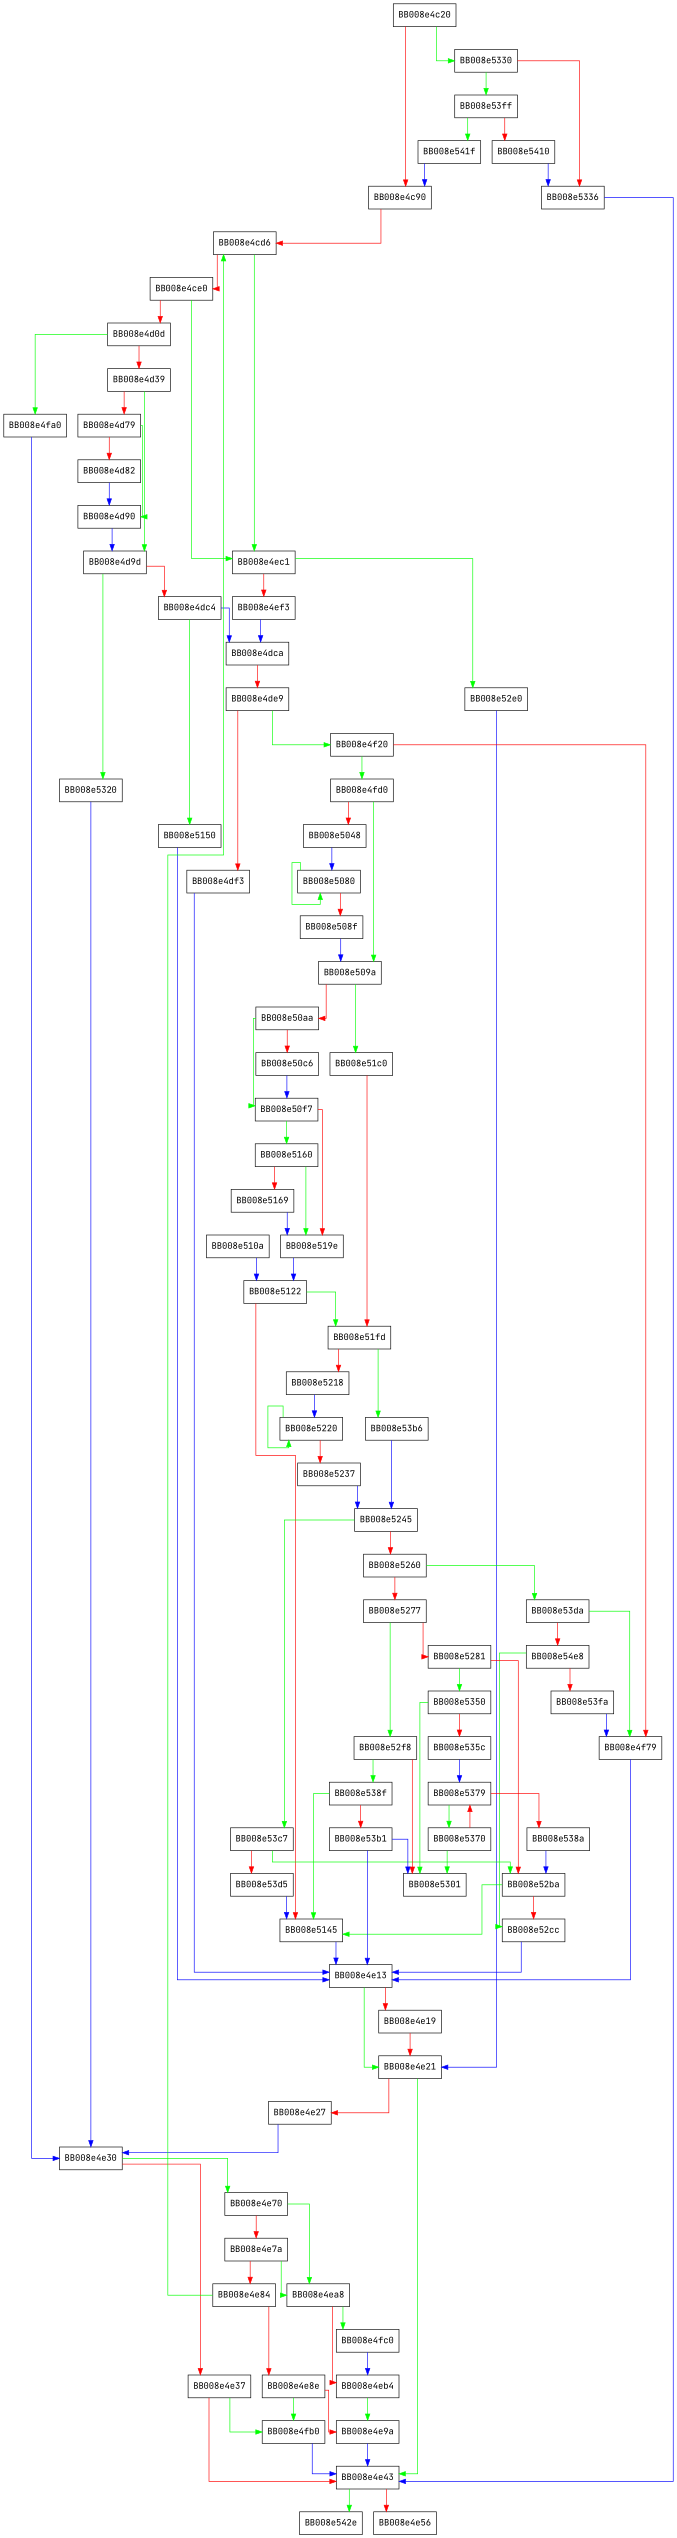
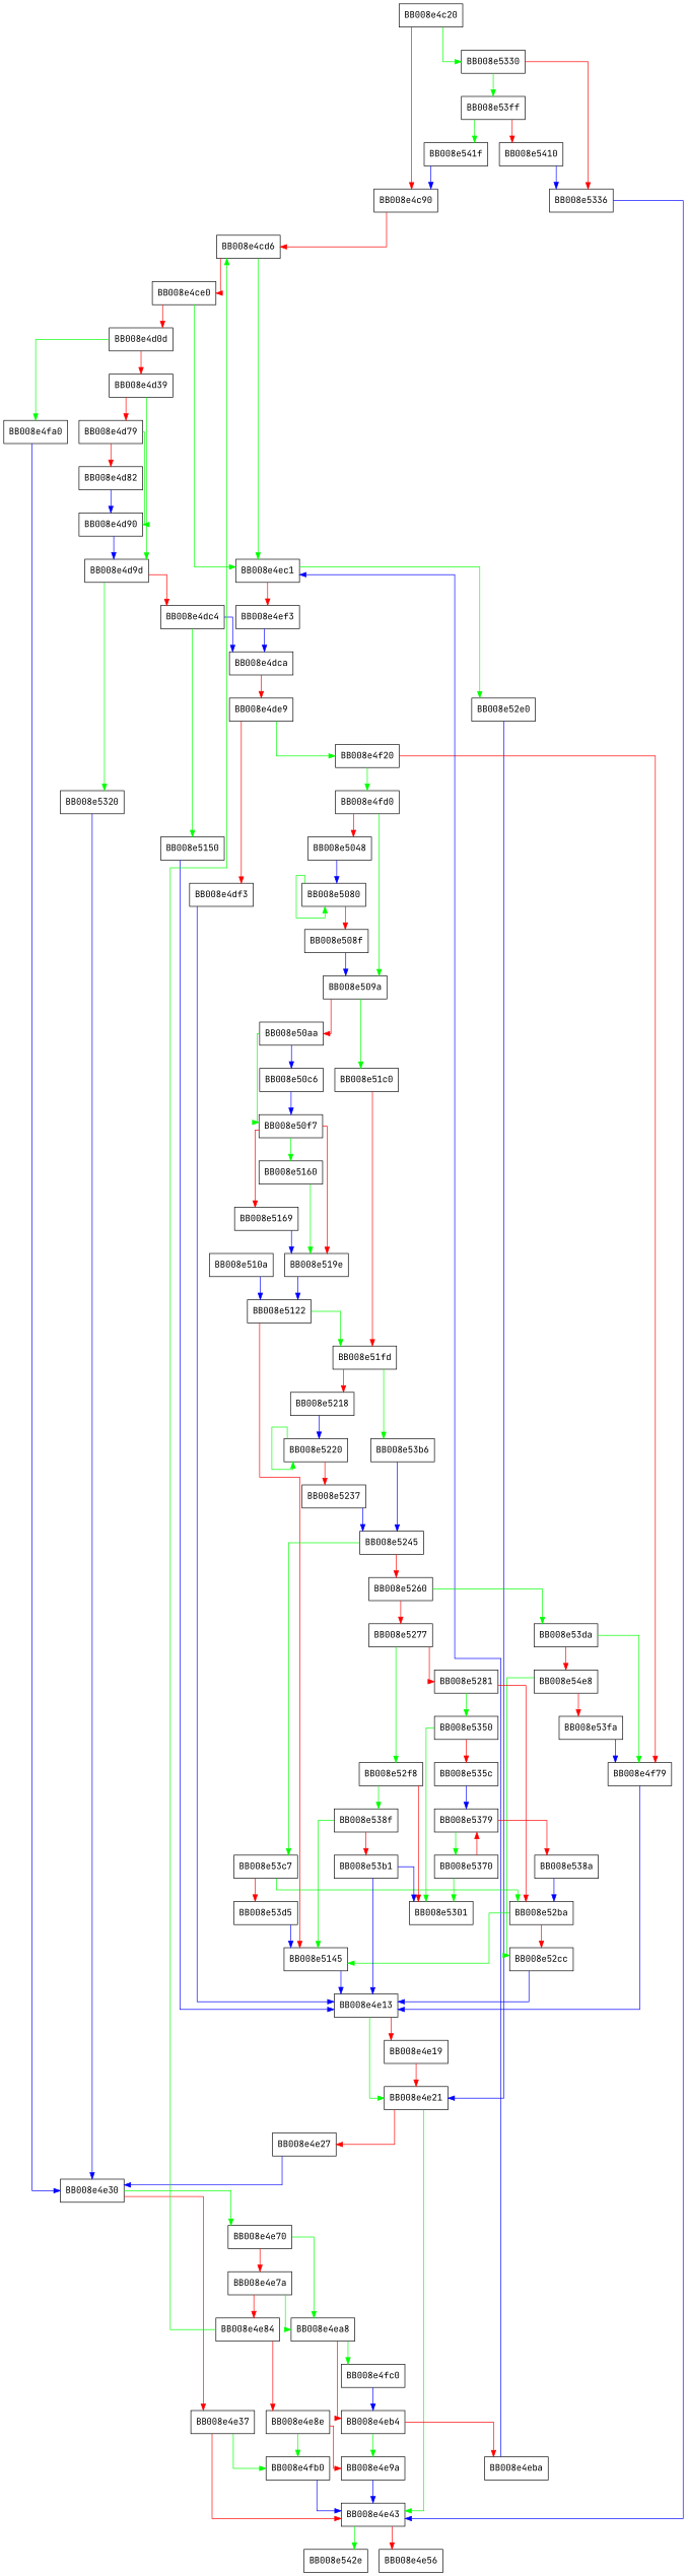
  digraph {
    fontname="JetBrains Mono"
    splines=ortho
    node [fontname="JetBrains Mono" shape=box]
    edge [color=red fontname="JetBrains Mono"]
    BB008e4c20
    BB008e5330
    BB008e4c90
    BB008e53ff
    BB008e5336
    BB008e4cd6
    BB008e541f
    BB008e5410
    BB008e4e43
    BB008e4ec1
    BB008e4ce0
    BB008e52e0
    BB008e4ef3
    BB008e4d0d
    BB008e4e21
    BB008e4dca
    BB008e4fa0
    BB008e4d39
    BB008e4e30
    BB008e4d9d
    BB008e4d79
    BB008e4e70
    BB008e4e37
    BB008e5320
    BB008e4dc4
    BB008e4d90
    BB008e4d82
    BB008e5150
    BB008e4de9
    BB008e4e13
    BB008e4f20
    BB008e4df3
    BB008e4e19
    BB008e4fd0
    BB008e4f79
    BB008e509a
    BB008e5048
    BB008e4e27
    BB008e542e
    BB008e4e56
    BB008e4ea8
    BB008e4e7a
    BB008e4fb0
    BB008e4fc0
    BB008e4eb4
    BB008e4e84
    BB008e4e9a
+   BB008e4eba
    BB008e4e8e
    BB008e51c0
    BB008e50aa
    BB008e5080
    BB008e51fd
    BB008e50f7
    BB008e50c6
    BB008e508f
    BB008e53b6
    BB008e5218
    BB008e5160
    BB008e519e
    BB008e5169
    BB008e510a
    BB008e5122
    BB008e5145
    BB008e5245
    BB008e5220
    BB008e53c7
    BB008e5260
    BB008e5237
    BB008e52ba
    BB008e53d5
    BB008e53da
    BB008e5277
    BB008e52cc
    n75 [label=BB008e54e8]
    BB008e52f8
    BB008e5281
    BB008e53fa
    BB008e538f
    BB008e5301
    BB008e5350
    BB008e53b1
    BB008e535c
    BB008e5379
    BB008e5370
    BB008e538a
    BB008e4c20 -> BB008e5330 [color=green]
    BB008e4c20 -> BB008e4c90
    BB008e5330 -> BB008e53ff [color=green]
    BB008e5330 -> BB008e5336
    BB008e4c90 -> BB008e4cd6
    BB008e53ff -> BB008e541f [color=green]
    BB008e53ff -> BB008e5410
    BB008e5336 -> BB008e4e43 [color=blue]
    BB008e4cd6 -> BB008e4ec1 [color=green]
    BB008e4cd6 -> BB008e4ce0
    BB008e541f -> BB008e4c90 [color=blue]
    BB008e5410 -> BB008e5336 [color=blue]
    BB008e4e43 -> BB008e542e [color=green]
    BB008e4e43 -> BB008e4e56
    BB008e4ec1 -> BB008e52e0 [color=green]
    BB008e4ec1 -> BB008e4ef3
    BB008e4ce0 -> BB008e4ec1 [color=green]
    BB008e4ce0 -> BB008e4d0d
    BB008e52e0 -> BB008e4e21 [color=blue]
    BB008e4ef3 -> BB008e4dca [color=blue]
    BB008e4d0d -> BB008e4fa0 [color=green]
    BB008e4d0d -> BB008e4d39
    BB008e4e21 -> BB008e4e43 [color=green]
    BB008e4e21 -> BB008e4e27
    BB008e4dca -> BB008e4de9
    BB008e4fa0 -> BB008e4e30 [color=blue]
    BB008e4d39 -> BB008e4d9d [color=green]
    BB008e4d39 -> BB008e4d79
    BB008e4e30 -> BB008e4e70 [color=green]
    BB008e4e30 -> BB008e4e37
    BB008e4d9d -> BB008e5320 [color=green]
    BB008e4d9d -> BB008e4dc4
    BB008e4d79 -> BB008e4d90 [color=green]
    BB008e4d79 -> BB008e4d82
    BB008e4e70 -> BB008e4ea8 [color=green]
    BB008e4e70 -> BB008e4e7a
    BB008e4e37 -> BB008e4e43
    BB008e4e37 -> BB008e4fb0 [color=green]
    BB008e5320 -> BB008e4e30 [color=blue]
    BB008e4dc4 -> BB008e4dca [color=blue]
    BB008e4dc4 -> BB008e5150 [color=green]
    BB008e4d90 -> BB008e4d9d [color=blue]
    BB008e4d82 -> BB008e4d90 [color=blue]
    BB008e5150 -> BB008e4e13 [color=blue]
    BB008e4de9 -> BB008e4f20 [color=green]
    BB008e4de9 -> BB008e4df3
    BB008e4e13 -> BB008e4e21 [color=green]
    BB008e4e13 -> BB008e4e19
    BB008e4f20 -> BB008e4fd0 [color=green]
    BB008e4f20 -> BB008e4f79
    BB008e4df3 -> BB008e4e13 [color=blue]
    BB008e4e19 -> BB008e4e21
    BB008e4fd0 -> BB008e509a [color=green]
    BB008e4fd0 -> BB008e5048
    BB008e4f79 -> BB008e4e13 [color=blue]
    BB008e509a -> BB008e51c0 [color=green]
    BB008e509a -> BB008e50aa
    BB008e5048 -> BB008e5080 [color=blue]
    BB008e4e27 -> BB008e4e30 [color=blue]
    BB008e4ea8 -> BB008e4fc0 [color=green]
    BB008e4ea8 -> BB008e4eb4
    BB008e4e7a -> BB008e4ea8 [color=green]
    BB008e4e7a -> BB008e4e84
    BB008e4fb0 -> BB008e4e43 [color=blue]
    BB008e4fc0 -> BB008e4eb4 [color=blue]
    BB008e4eb4 -> BB008e4e9a [color=green]
+   BB008e4eb4 -> BB008e4eba
    BB008e4e84 -> BB008e4cd6 [color=green]
    BB008e4e84 -> BB008e4e8e
    BB008e4e9a -> BB008e4e43 [color=blue]
+   BB008e4eba -> BB008e4ec1 [color=blue]
    BB008e4e8e -> BB008e4fb0 [color=green]
    BB008e4e8e -> BB008e4e9a
    BB008e51c0 -> BB008e51fd
    BB008e50aa -> BB008e50f7 [color=green]
-   BB008e50aa -> BB008e50c6
+   BB008e50aa -> BB008e50c6 [color=blue]
    BB008e5080 -> BB008e5080 [color=green]
    BB008e5080 -> BB008e508f
    BB008e51fd -> BB008e53b6 [color=green]
    BB008e51fd -> BB008e5218
    BB008e50f7 -> BB008e5160 [color=green]
    BB008e50f7 -> BB008e519e
    BB008e50c6 -> BB008e50f7 [color=blue]
    BB008e508f -> BB008e509a [color=blue]
    BB008e53b6 -> BB008e5245 [color=blue]
    BB008e5218 -> BB008e5220 [color=blue]
    BB008e5160 -> BB008e519e [color=green]
-   BB008e5160 -> BB008e5169
+   BB008e50f7 -> BB008e5169
    BB008e519e -> BB008e5122 [color=blue]
    BB008e5169 -> BB008e519e [color=blue]
    BB008e510a -> BB008e5122 [color=blue]
    BB008e5122 -> BB008e51fd [color=green]
    BB008e5122 -> BB008e5145
    BB008e5145 -> BB008e4e13 [color=blue]
    BB008e5245 -> BB008e53c7 [color=green]
    BB008e5245 -> BB008e5260
    BB008e5220 -> BB008e5220 [color=green]
    BB008e5220 -> BB008e5237
    BB008e53c7 -> BB008e52ba [color=green]
    BB008e53c7 -> BB008e53d5
    BB008e5260 -> BB008e53da [color=green]
    BB008e5260 -> BB008e5277
    BB008e5237 -> BB008e5245 [color=blue]
    BB008e52ba -> BB008e5145 [color=green]
    BB008e52ba -> BB008e52cc
    BB008e53d5 -> BB008e5145 [color=blue]
    BB008e53da -> BB008e4f79 [color=green]
    BB008e53da -> n75
    BB008e5277 -> BB008e52f8 [color=green]
    BB008e5277 -> BB008e5281
    BB008e52cc -> BB008e4e13 [color=blue]
    n75 -> BB008e52cc [color=green]
    n75 -> BB008e53fa
    BB008e52f8 -> BB008e538f [color=green]
    BB008e52f8 -> BB008e5301
    BB008e5281 -> BB008e52ba
    BB008e5281 -> BB008e5350 [color=green]
    BB008e53fa -> BB008e4f79 [color=blue]
    BB008e538f -> BB008e5145 [color=green]
    BB008e538f -> BB008e53b1
    BB008e5350 -> BB008e5301 [color=green]
    BB008e5350 -> BB008e535c
    BB008e53b1 -> BB008e4e13 [color=blue]
    BB008e53b1 -> BB008e5301 [color=blue]
    BB008e535c -> BB008e5379 [color=blue]
    BB008e5379 -> BB008e5370 [color=green]
    BB008e5379 -> BB008e538a
    BB008e5370 -> BB008e5301 [color=green]
    BB008e5370 -> BB008e5379
    BB008e538a -> BB008e52ba [color=blue]
  }
